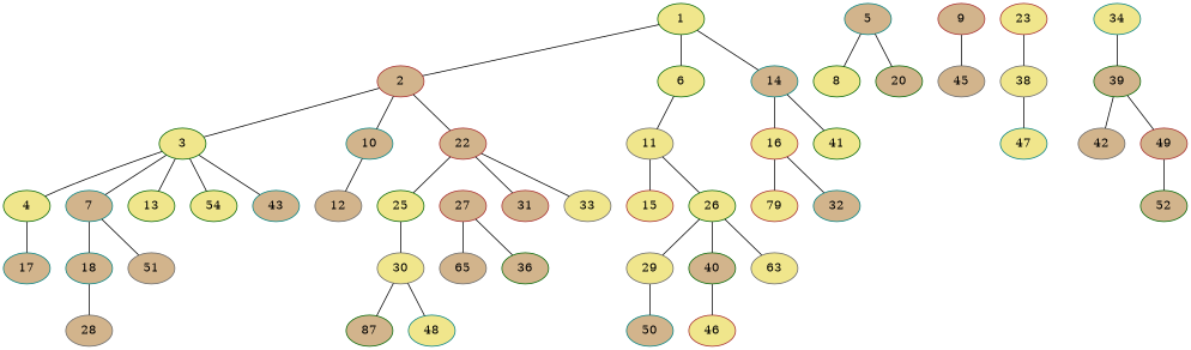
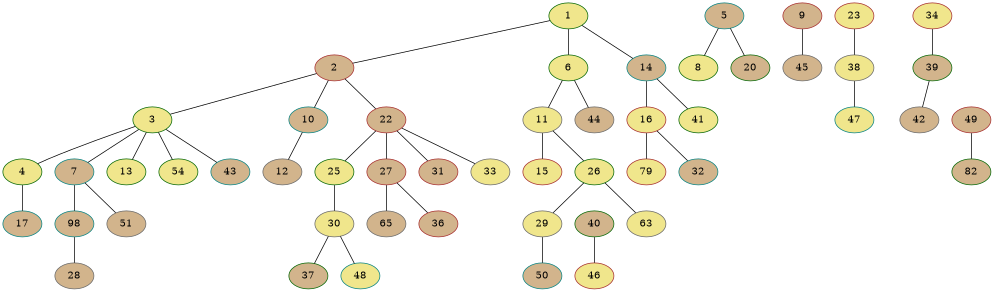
  graph {
    node [color=darkgreen fillcolor=tan style=filled]
    1 [fillcolor=khaki]
    2 [color=brown]
    6 [fillcolor=khaki]
    14 [color=teal]
    3 [fillcolor=khaki]
    10 [color=teal]
    22 [color=brown]
    11 [color=gray40 fillcolor=khaki]
+   44 [color=gray40]
    16 [color=brown fillcolor=khaki]
    41 [fillcolor=khaki]
    4 [fillcolor=khaki]
    7 [color=teal]
    13 [fillcolor=khaki]
    n15 [fillcolor=khaki label=54]
    43 [color=teal]
    5 [color=teal]
    8 [fillcolor=khaki]
    20
    12 [color=gray40]
    25 [fillcolor=khaki]
    27 [color=brown]
    31 [color=brown]
    33 [color=gray40 fillcolor=khaki]
    17 [color=teal]
-   18 [color=teal]
+   18 [color=teal label=98]
    51 [color=gray40]
    9 [color=brown]
    45 [color=gray40]
    15 [color=brown fillcolor=khaki]
    26 [fillcolor=khaki]
    28 [color=gray40]
    23 [color=brown fillcolor=khaki]
    38 [color=gray40 fillcolor=khaki]
    29 [color=gray40 fillcolor=khaki]
    40
    n37 [color=gray40 fillcolor=khaki label=63]
    n38 [color=brown fillcolor=khaki label=79]
    32 [color=teal]
-   34 [color=teal fillcolor=khaki]
+   34 [color=brown fillcolor=khaki]
    39
    30 [color=gray40 fillcolor=khaki]
    n43 [color=gray40 label=65]
-   36
+   36 [color=brown]
    47 [color=teal fillcolor=khaki]
-   37 [label=87]
+   37
    48 [color=teal fillcolor=khaki]
    50 [color=teal]
    46 [color=brown fillcolor=khaki]
    42 [color=gray40]
    49 [color=brown]
-   52
+   52 [label=82]
    1 -- 2
    1 -- 6
    1 -- 14
    2 -- 3
    2 -- 10
    2 -- 22
    6 -- 11
+   6 -- 44
    14 -- 16
    14 -- 41
    3 -- 4
    3 -- 7
    3 -- 13
    3 -- n15
    3 -- 43
    10 -- 12
    22 -- 25
+   22 -- 27
    22 -- 31
    22 -- 33
    11 -- 15
    11 -- 26
    16 -- n38
    16 -- 32
    4 -- 17
    7 -- 18
    7 -- 51
    5 -- 8
    5 -- 20
    25 -- 30
    27 -- n43
    27 -- 36
    18 -- 28
    9 -- 45
    26 -- 29
-   26 -- 40
    26 -- n37
    23 -- 38
    38 -- 47
    29 -- 50
    40 -- 46
    34 -- 39
    39 -- 42
-   39 -- 49
    30 -- 37
    30 -- 48
    49 -- 52
  }
